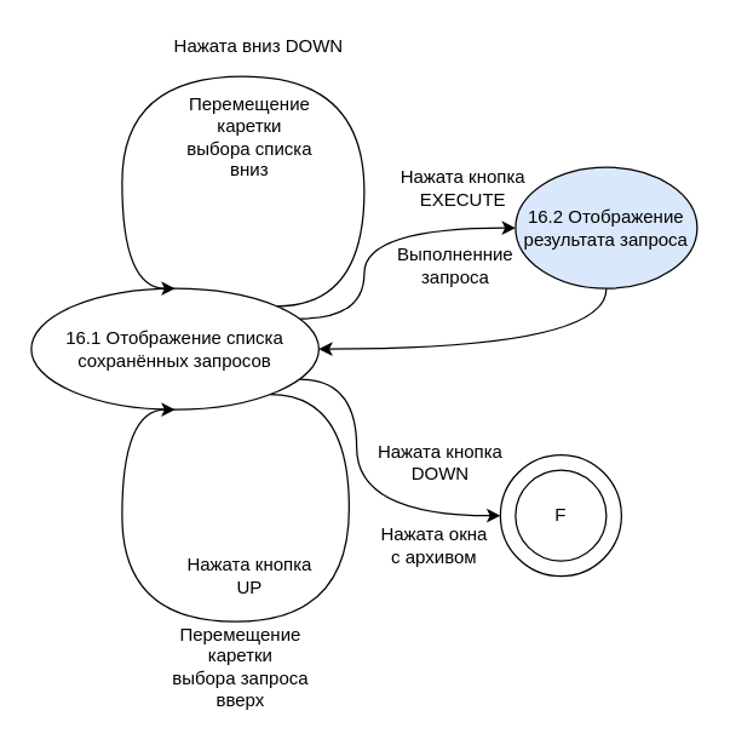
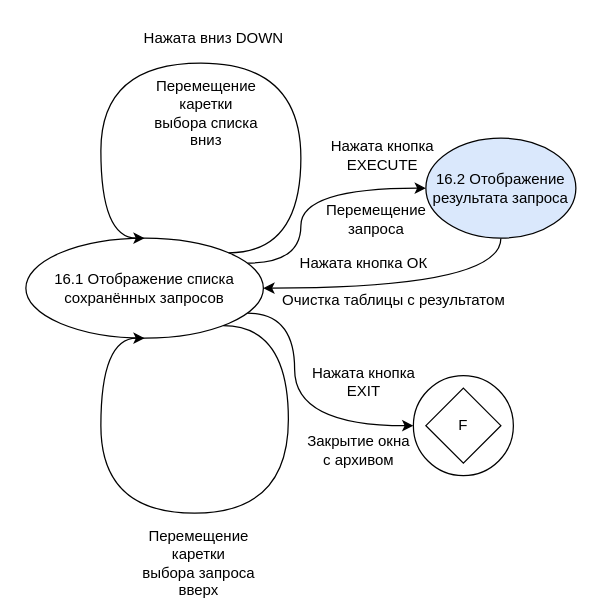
  <mxCell id="0" />
  <mxCell id="1" parent="0" />
  <mxCell id="2" style="edgeStyle=orthogonalEdgeStyle;curved=1;rounded=0;orthogonalLoop=1;jettySize=auto;html=1;entryX=0;entryY=0.5;entryDx=0;entryDy=0;" edge="1" parent="1" source="4" target="11"><mxGeometry relative="1" as="geometry"><mxPoint x="340" y="250" as="targetPoint" /><Array as="points"><mxPoint x="235" y="250" /><mxPoint x="235" y="340" /></Array></mxGeometry></mxCell>
  <mxCell id="3" style="edgeStyle=orthogonalEdgeStyle;curved=1;rounded=0;orthogonalLoop=1;jettySize=auto;html=1;entryX=0;entryY=0.5;entryDx=0;entryDy=0;" edge="1" parent="1" source="4" target="16"><mxGeometry relative="1" as="geometry"><Array as="points"><mxPoint x="240" y="210" /><mxPoint x="240" y="150" /></Array></mxGeometry></mxCell>
  <mxCell id="4" value="16.1 Отображение списка сохранённых запросов" style="ellipse;whiteSpace=wrap;html=1;" vertex="1" parent="1"><mxGeometry x="20" y="190" width="190" height="80" as="geometry" /></mxCell>
  <mxCell id="5" style="edgeStyle=orthogonalEdgeStyle;rounded=0;orthogonalLoop=1;jettySize=auto;html=1;elbow=vertical;curved=1;entryX=0.5;entryY=1;entryDx=0;entryDy=0;" edge="1" parent="1" source="4" target="4"><mxGeometry relative="1" as="geometry"><mxPoint x="300" y="370" as="targetPoint" /><Array as="points"><mxPoint x="230" y="260" /><mxPoint x="230" y="410" /><mxPoint x="80" y="410" /></Array></mxGeometry></mxCell>
  <mxCell id="6" style="edgeStyle=orthogonalEdgeStyle;rounded=0;orthogonalLoop=1;jettySize=auto;html=1;elbow=vertical;curved=1;entryX=0.5;entryY=0;entryDx=0;entryDy=0;exitX=1;exitY=0;exitDx=0;exitDy=0;" edge="1" parent="1" source="4" target="4"><mxGeometry relative="1" as="geometry"><mxPoint x="148.095" y="250" as="sourcePoint" /><mxPoint x="90" y="280" as="targetPoint" /><Array as="points"><mxPoint x="240" y="202" /><mxPoint x="240" y="50" /><mxPoint x="80" y="50" /></Array></mxGeometry></mxCell>
  <mxCell id="7" value="Нажата вниз DOWN" style="text;html=1;align=center;verticalAlign=middle;resizable=0;points=[];;autosize=1;" vertex="1" parent="1"><mxGeometry x="100" y="20" width="140" height="20" as="geometry" /></mxCell>
  <mxCell id="8" value="Перемещение &lt;br&gt;каретки&lt;br&gt;выбора списка&lt;br&gt;вниз" style="text;html=1;align=center;verticalAlign=middle;resizable=0;points=[];;autosize=1;" vertex="1" parent="1"><mxGeometry x="109" y="60" width="110" height="60" as="geometry" /></mxCell>
- <mxCell id="9" value="Нажата кнопка &lt;br&gt;UP" style="text;html=1;align=center;verticalAlign=middle;resizable=0;points=[];;autosize=1;" vertex="1" parent="1"><mxGeometry x="114" y="365" width="100" height="30" as="geometry" /></mxCell>
- <mxCell id="10" value="Перемещение &lt;br&gt;каретки&lt;br&gt;выбора запроса&lt;br&gt;вверх" style="text;html=1;align=center;verticalAlign=middle;resizable=0;points=[];;autosize=1;" vertex="1" parent="1"><mxGeometry x="103" y="410" width="110" height="60" as="geometry" /></mxCell>
+ <mxCell id="10" value="Перемещение &lt;br&gt;каретки&lt;br&gt;выбора запроса&lt;br&gt;вверх" style="text;html=1;align=center;verticalAlign=middle;resizable=0;points=[];;autosize=1;" vertex="1" parent="1"><mxGeometry x="103" y="420" width="110" height="60" as="geometry" /></mxCell>
  <mxCell id="11" value="" style="ellipse;whiteSpace=wrap;html=1;aspect=fixed;" vertex="1" parent="1"><mxGeometry x="330" y="300" width="80" height="80" as="geometry" /></mxCell>
- <mxCell id="12" value="F" style="ellipse;whiteSpace=wrap;html=1;aspect=fixed;" vertex="1" parent="1"><mxGeometry x="340" y="310" width="60" height="60" as="geometry" /></mxCell>
- <mxCell id="13" value="Нажата кнопка&lt;br&gt;DOWN" style="text;html=1;align=center;verticalAlign=middle;resizable=0;points=[];;autosize=1;" vertex="1" parent="1"><mxGeometry x="240" y="290" width="100" height="30" as="geometry" /></mxCell>
- <mxCell id="14" value="Нажата окна&lt;br&gt;с архивом" style="text;html=1;align=center;verticalAlign=middle;resizable=0;points=[];;autosize=1;" vertex="1" parent="1"><mxGeometry x="236" y="345" width="100" height="30" as="geometry" /></mxCell>
+ <mxCell id="12" value="F" style="rhombus;whiteSpace=wrap;html=1;aspect=fixed;" vertex="1" parent="1"><mxGeometry x="340" y="310" width="60" height="60" as="geometry" /></mxCell>
+ <mxCell id="13" value="Нажата кнопка&lt;br&gt;EXIT" style="text;html=1;align=center;verticalAlign=middle;resizable=0;points=[];;autosize=1;" vertex="1" parent="1"><mxGeometry x="240" y="290" width="100" height="30" as="geometry" /></mxCell>
+ <mxCell id="14" value="Закрытие окна&lt;br&gt;с архивом" style="text;html=1;align=center;verticalAlign=middle;resizable=0;points=[];;autosize=1;" vertex="1" parent="1"><mxGeometry x="236" y="345" width="100" height="30" as="geometry" /></mxCell>
  <mxCell id="15" style="edgeStyle=orthogonalEdgeStyle;curved=1;rounded=0;orthogonalLoop=1;jettySize=auto;html=1;entryX=1;entryY=0.5;entryDx=0;entryDy=0;" edge="1" parent="1" source="16" target="4"><mxGeometry relative="1" as="geometry"><mxPoint x="150" y="230" as="targetPoint" /><Array as="points"><mxPoint x="400" y="230" /></Array></mxGeometry></mxCell>
  <mxCell id="16" value="16.2 Отображение результата запроса" style="ellipse;whiteSpace=wrap;html=1;fillColor=#dae8fc;" vertex="1" parent="1"><mxGeometry x="340" y="110" width="120" height="80" as="geometry" /></mxCell>
  <mxCell id="17" value="Нажата кнопка &lt;br&gt;EXECUTE" style="text;html=1;align=center;verticalAlign=middle;resizable=0;points=[];;autosize=1;" vertex="1" parent="1"><mxGeometry x="255" y="109" width="100" height="30" as="geometry" /></mxCell>
- <mxCell id="18" value="Выполненние &lt;br&gt;запроса" style="text;html=1;align=center;verticalAlign=middle;resizable=0;points=[];;autosize=1;" vertex="1" parent="1"><mxGeometry x="255" y="160" width="90" height="30" as="geometry" /></mxCell>
+ <mxCell id="18" value="Перемещение &lt;br&gt;запроса" style="text;html=1;align=center;verticalAlign=middle;resizable=0;points=[];;autosize=1;" vertex="1" parent="1"><mxGeometry x="255" y="160" width="90" height="30" as="geometry" /></mxCell>
+ <mxCell id="19" value="Нажата кнопка ОК" style="text;html=1;align=center;verticalAlign=middle;resizable=0;points=[];;autosize=1;" vertex="1" parent="1"><mxGeometry x="230" y="200" width="120" height="20" as="geometry" /></mxCell>
+ <mxCell id="20" value="Очистка таблицы с результатом" style="text;html=1;align=center;verticalAlign=middle;resizable=0;points=[];;autosize=1;" vertex="1" parent="1"><mxGeometry x="219" y="230" width="190" height="20" as="geometry" /></mxCell>
